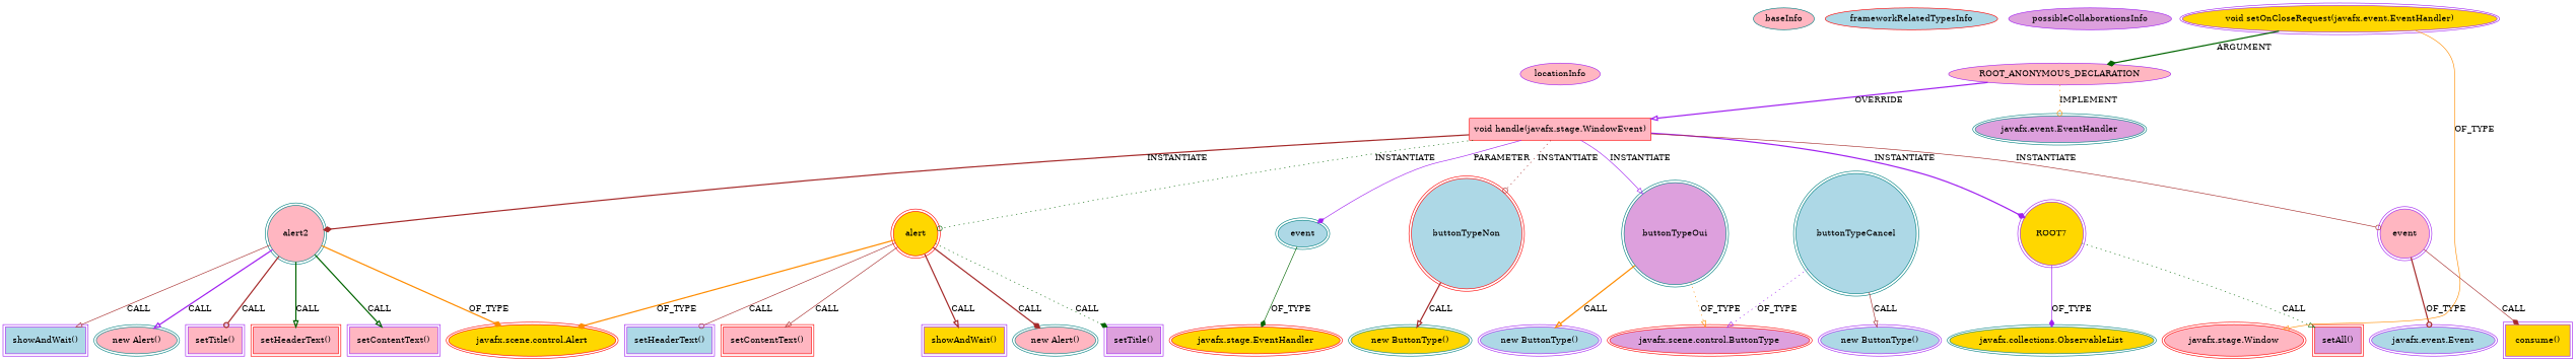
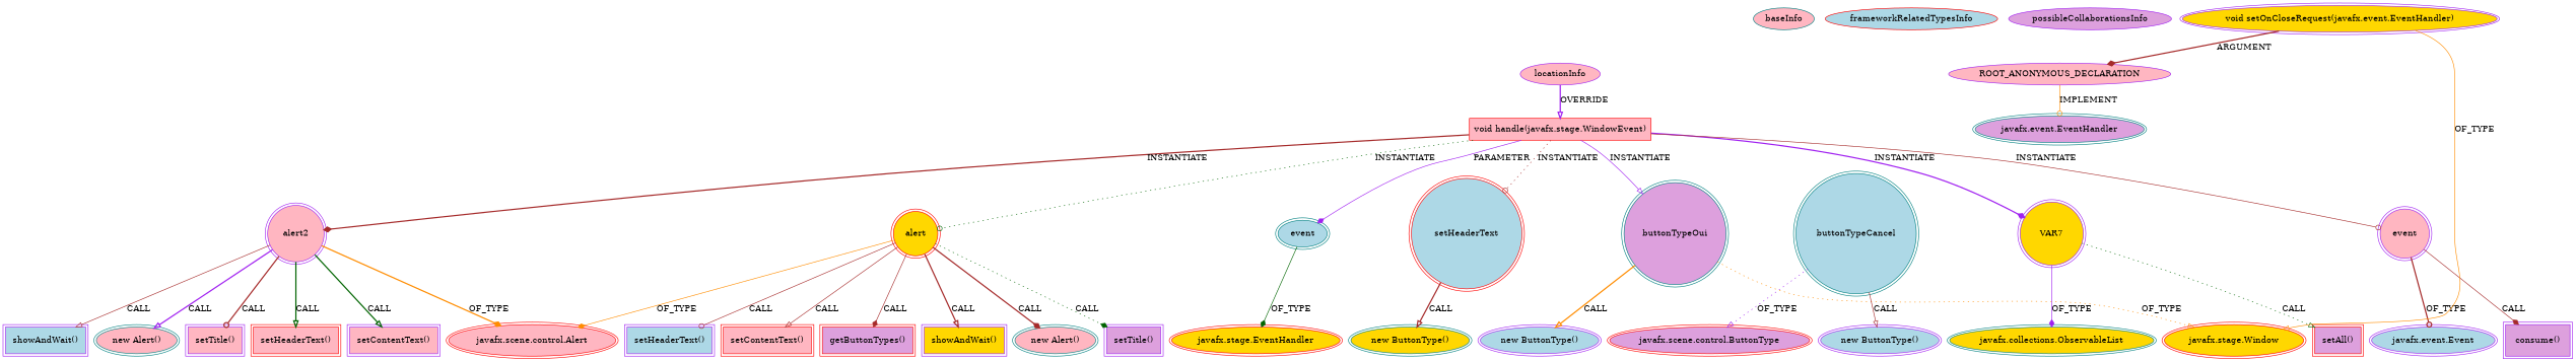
  digraph {
    node [color=purple fillcolor=lightpink style=filled isFrameworkType=true vertexType=INSIDE_CALL peripheries=2]
    edge [arrowhead=onormal color=brown style=bold]
    baseInfo [category=extension_graph color=teal graphId=2033 isAnonymous=true possibleRelation=false isFrameworkType="" vertexType="" peripheries=""]
    frameworkRelatedTypesInfo [0="javafx.event.EventHandler" color=red fillcolor=lightblue isFrameworkType="" vertexType="" peripheries=""]
    possibleCollaborationsInfo [fillcolor=plum isFrameworkType="" vertexType="" peripheries=""]
    locationInfo [contextSignature="void gotoPrincipal()" filePath="/bianconejo-CEFX/CEFX-master/src/cefx/Main.java" graphId=2033 projectName="bianconejo-CEFX" isFrameworkType="" vertexType="" peripheries=""]
    n5 [isFrameworkType=false label=ROOT_ANONYMOUS_DECLARATION vertexType=ROOT_ANONYMOUS_DECLARATION peripheries=""]
    n6 [color=teal fillcolor=plum label="javafx.event.EventHandler" vertexType=FRAMEWORK_INTERFACE_TYPE]
    n7 [color=red isFrameworkType=false label="void handle(javafx.stage.WindowEvent)" shape=box vertexType=OVERRIDING_METHOD_DECLARATION peripheries=""]
    n8 [color=teal fillcolor=lightblue label=event vertexType=PARAMETER_DECLARATION]
    n9 [color=red fillcolor=gold label=alert shape=circle vertexType=VARIABLE_EXPRESION]
    n10 [color=teal fillcolor=plum label=buttonTypeOui shape=circle vertexType=VARIABLE_EXPRESION]
-   n11 [color=red fillcolor=lightblue label=buttonTypeNon shape=circle vertexType=VARIABLE_EXPRESION]
-   n12 [fillcolor=gold label=ROOT7 shape=circle vertexType=VARIABLE_EXPRESION]
-   n13 [color=teal label=alert2 shape=circle vertexType=VARIABLE_EXPRESION]
+   n11 [color=red fillcolor=lightblue label=setHeaderText shape=circle vertexType=VARIABLE_EXPRESION]
+   n12 [fillcolor=gold label=VAR7 shape=circle vertexType=VARIABLE_EXPRESION]
+   n13 [label=alert2 shape=circle vertexType=VARIABLE_EXPRESION]
    n14 [label=event shape=circle vertexType=VARIABLE_EXPRESION]
    n15 [fillcolor=gold label="void setOnCloseRequest(javafx.event.EventHandler)" vertexType=OUTSIDE_CALL]
-   n16 [color=red label="javafx.stage.Window" vertexType=FRAMEWORK_CLASS_TYPE]
+   n16 [color=red fillcolor=gold label="javafx.stage.Window" vertexType=FRAMEWORK_CLASS_TYPE]
    n17 [color=red fillcolor=gold label="javafx.stage.EventHandler" vertexType=FRAMEWORK_CLASS_TYPE]
-   n18 [color=red fillcolor=gold label="javafx.scene.control.Alert" vertexType=FRAMEWORK_CLASS_TYPE]
+   n18 [color=red label="javafx.scene.control.Alert" vertexType=FRAMEWORK_CLASS_TYPE]
    n19 [color=teal label="new Alert()" vertexType=CONSTRUCTOR_CALL]
    n20 [fillcolor=plum label="setTitle()" shape=box]
    n21 [fillcolor=lightblue label="setHeaderText()" shape=box]
    n22 [color=red label="setContentText()" shape=box]
+   n23 [color=red fillcolor=plum label="getButtonTypes()" shape=box]
    n24 [fillcolor=gold label="showAndWait()" shape=box]
    n25 [color=red fillcolor=plum label="javafx.scene.control.ButtonType" vertexType=FRAMEWORK_CLASS_TYPE]
    n26 [fillcolor=lightblue label="new ButtonType()" vertexType=CONSTRUCTOR_CALL]
    n27 [color=teal fillcolor=gold label="new ButtonType()" vertexType=CONSTRUCTOR_CALL]
    n28 [color=teal fillcolor=lightblue label=buttonTypeCancel shape=circle vertexType=VARIABLE_EXPRESION]
    n29 [fillcolor=lightblue label="new ButtonType()" vertexType=CONSTRUCTOR_CALL]
    n30 [color=teal fillcolor=gold label="javafx.collections.ObservableList" vertexType=FRAMEWORK_INTERFACE_TYPE]
    n31 [color=red fillcolor=plum label="setAll()" shape=box]
    n32 [color=teal label="new Alert()" vertexType=CONSTRUCTOR_CALL]
    n33 [label="setTitle()" shape=box]
    n34 [color=red label="setHeaderText()" shape=box]
    n35 [label="setContentText()" shape=box]
    n36 [fillcolor=lightblue label="showAndWait()" shape=box]
    n37 [fillcolor=lightblue label="javafx.event.Event" vertexType=FRAMEWORK_CLASS_TYPE]
-   n38 [fillcolor=gold label="consume()" shape=box]
-   n5 -> n6 [arrowhead=odot color=darkorange label=IMPLEMENT style=dotted]
-   n5 -> n7 [color=purple label=OVERRIDE]
+   n38 [fillcolor=plum label="consume()" shape=box]
+   n5 -> n6 [arrowhead=odot color=darkorange label=IMPLEMENT style=solid]
+   locationInfo -> n7 [color=purple label=OVERRIDE]
    n7 -> n8 [arrowhead=diamond color=purple label=PARAMETER style=solid]
    n7 -> n9 [arrowhead=odot color=darkgreen label=INSTANTIATE style=dotted]
    n7 -> n10 [color=purple label=INSTANTIATE style=solid]
    n7 -> n11 [arrowhead=odot label=INSTANTIATE style=dotted]
    n7 -> n12 [arrowhead=diamond color=purple label=INSTANTIATE]
    n7 -> n13 [arrowhead=diamond label=INSTANTIATE]
    n7 -> n14 [arrowhead=odot label=INSTANTIATE style=solid]
    n8 -> n17 [arrowhead=diamond color=darkgreen label=OF_TYPE style=solid]
-   n9 -> n18 [arrowhead=diamond color=darkorange label=OF_TYPE]
+   n9 -> n18 [arrowhead=diamond color=darkorange label=OF_TYPE style=solid]
    n9 -> n19 [arrowhead=diamond label=CALL]
    n9 -> n20 [arrowhead=diamond color=darkgreen label=CALL style=dotted]
    n9 -> n21 [arrowhead=odot label=CALL style=solid]
    n9 -> n22 [label=CALL style=solid]
+   n9 -> n23 [arrowhead=diamond label=CALL style=solid]
    n9 -> n24 [label=CALL]
-   n10 -> n25 [color=darkorange label=OF_TYPE style=dotted]
+   n10 -> n16 [color=darkorange label=OF_TYPE style=dotted]
    n10 -> n26 [color=darkorange label=CALL]
    n11 -> n27 [label=CALL]
    n12 -> n30 [arrowhead=diamond color=purple label=OF_TYPE style=solid]
    n12 -> n31 [color=darkgreen label=CALL style=dotted]
    n13 -> n18 [arrowhead=diamond color=darkorange label=OF_TYPE]
    n13 -> n32 [color=purple label=CALL]
    n13 -> n33 [arrowhead=odot label=CALL]
    n13 -> n34 [color=darkgreen label=CALL]
    n13 -> n35 [color=darkgreen label=CALL]
    n13 -> n36 [label=CALL style=solid]
    n14 -> n37 [arrowhead=odot label=OF_TYPE]
    n14 -> n38 [arrowhead=diamond label=CALL style=solid]
-   n15 -> n5 [arrowhead=diamond color=darkgreen label=ARGUMENT]
+   n15 -> n5 [arrowhead=diamond label=ARGUMENT]
    n15 -> n16 [color=darkorange label=OF_TYPE style=solid]
    n28 -> n25 [color=purple label=OF_TYPE style=dotted]
    n28 -> n29 [label=CALL style=solid]
  }
